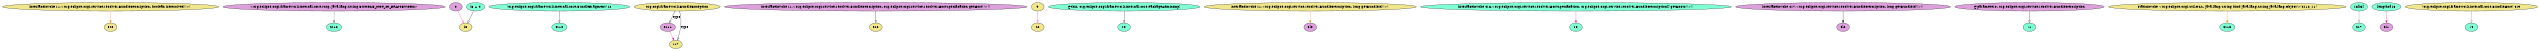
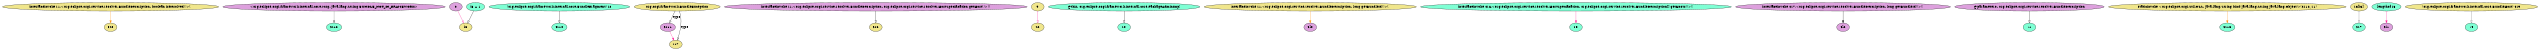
  digraph {
    node [fillcolor=aquamarine style=filled]
    edge [arrowhead=onormal color=black]
    n1 [fillcolor=khaki label="interfaceinvoke r1.<org.eclipse.osgi.service.resolver.BundleDescription: boolean isResolved()>()"]
    n2 [fillcolor=khaki label="$z0"]
    n3 [fillcolor=plum label="<org.eclipse.osgi.framework.internal.core.Msg: java.lang.String BUNDLE_NOT_IN_FRAMEWORK>"]
    n4 [label="$r12"]
    n5 [fillcolor=plum label=0]
    n6 [fillcolor=khaki label=i3]
    n7 [label="(org.eclipse.osgi.framework.internal.core.BundleFragment) r2"]
    n8 [label="$r10"]
    n9 [fillcolor=khaki label="org.osgi.framework.BundleException"]
    n10 [fillcolor=plum label="$r11"]
    n11 [fillcolor=khaki label=r17]
    n12 [fillcolor=plum label="interfaceinvoke r1.<org.eclipse.osgi.service.resolver.BundleDescription: org.eclipse.osgi.service.resolver.HostSpecification getHost()>()"]
    n13 [fillcolor=khaki label="$r6"]
    n14 [fillcolor=khaki label=9]
    n15 [fillcolor=khaki label=z2]
    n16 [label="@this: org.eclipse.osgi.framework.internal.core.PackageAdminImpl"]
    n17 [label=r0]
    n18 [fillcolor=khaki label="interfaceinvoke r1.<org.eclipse.osgi.service.resolver.BundleDescription: long getBundleId()>()"]
    n19 [fillcolor=plum label="$l0"]
    n20 [label="interfaceinvoke $r6.<org.eclipse.osgi.service.resolver.HostSpecification: org.eclipse.osgi.service.resolver.BundleDescription[] getHosts()>()"]
    n21 [label=r3]
    n22 [fillcolor=plum label="interfaceinvoke $r7.<org.eclipse.osgi.service.resolver.BundleDescription: long getBundleId()>()"]
    n23 [fillcolor=plum label="$l2"]
    n24 [fillcolor=plum label="@parameter0: org.eclipse.osgi.service.resolver.BundleDescription"]
    n25 [label=r1]
    n26 [fillcolor=khaki label="staticinvoke <org.eclipse.osgi.util.NLS: java.lang.String bind(java.lang.String,java.lang.Object)>($r12, r1)"]
    n27 [label="$r13"]
-   n28 [label="r3[i3]"]
+   n28 [fillcolor=khaki label="r3[i3]"]
    n29 [label="$r7"]
    n30 [label="lengthof r3"]
    n31 [fillcolor=plum label="$i1"]
-   n32 [label="i3 + 4"]
+   n32 [label="i3 + 1"]
    n33 [fillcolor=khaki label="(org.eclipse.osgi.framework.internal.core.BundleHost) $r9"]
    n34 [label=r4]
    n1 -> n2 [arrowhead=normal color=darkorange]
    n3 -> n4 [arrowhead=normal color=gray40]
    n5 -> n6 [color=deeppink]
    n7 -> n8
    n9 -> n10 [label=type]
    n9 -> n11 [label=type]
    n10 -> n11 [arrowhead=normal color=deeppink]
    n12 -> n13
    n14 -> n15 [color=deeppink]
    n16 -> n17
    n18 -> n19 [arrowhead=normal color=darkorange]
    n20 -> n21 [arrowhead=normal color=deeppink]
    n22 -> n23 [arrowhead=normal]
    n24 -> n25
    n26 -> n27 [arrowhead=normal color=darkorange]
    n28 -> n29 [color=gray40]
    n30 -> n31 [arrowhead=normal color=deeppink]
    n32 -> n6
    n33 -> n34 [color=gray40]
  }
